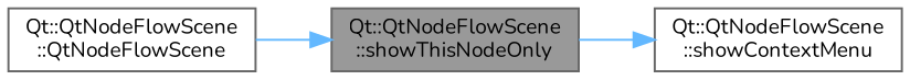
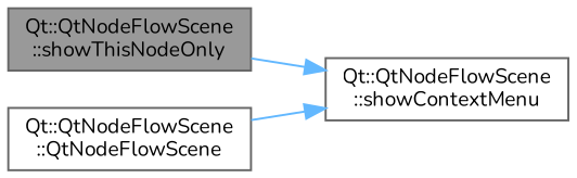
  digraph {
    fontname=Nunito
    rankdir=RL
    node [color=grey40 fillcolor=white fontname=Nunito fontsize=10 shape=box style=filled]
    edge [color=steelblue1 dir=back fontname=Nunito fontsize=10 labelfontname=Helvetica labelfontsize=10 style=solid]
    n1 [color=gray40 fillcolor=grey60 fontcolor=black height=0.2 label="Qt::QtNodeFlowScene\l::showThisNodeOnly" width=0.4]
    n2 [height=0.2 label="Qt::QtNodeFlowScene\l::showContextMenu" width=0.4]
    n3 [height=0.2 label="Qt::QtNodeFlowScene\l::QtNodeFlowScene" width=0.4]
    n2 -> n1
-   n1 -> n3
+   n2 -> n3
  }
